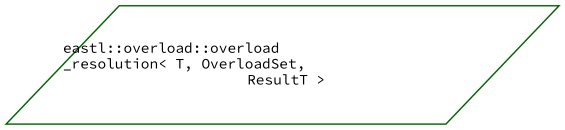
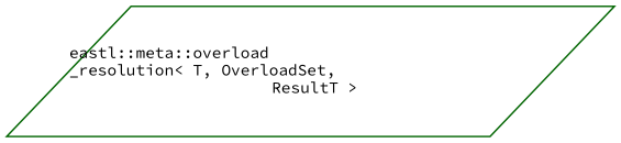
  digraph {
    rankdir=LR
    fontname="Source Code Pro"
-   n1 [color=darkgreen fillcolor=white fontname="Source Code Pro" fontsize=10 height=0.2 label="eastl::overload::overload\l_resolution\< T, OverloadSet,\l ResultT \>" shape=parallelogram style=filled width=0.4]
+   n1 [color=darkgreen fillcolor=white fontname="Source Code Pro" fontsize=10 height=0.2 label="eastl::meta::overload\l_resolution\< T, OverloadSet,\l ResultT \>" shape=parallelogram style=filled width=0.4]
  }
